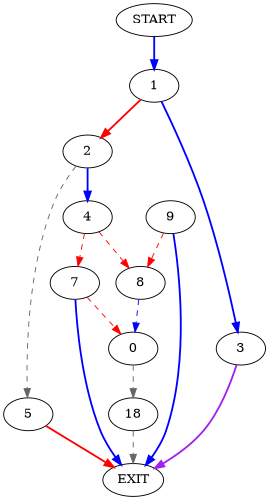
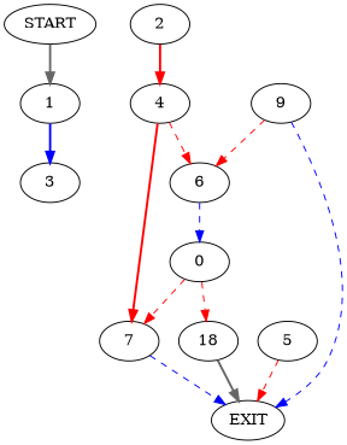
  digraph {
    edge [color=red style=dashed]
    n1 [label=START]
    1
    2
    3
    n5 [label=EXIT]
    4
    5
-   6 [label=8]
+   6
    7
    n10 [label=0]
    n11 [label=18]
    9
-   n1 -> 1 [color=blue style=bold]
-   1 -> 2 [style=bold]
+   n1 -> 1 [color=gray40 style=bold]
    1 -> 3 [color=blue style=bold]
-   2 -> 4 [color=blue style=bold]
-   2 -> 5 [color=gray40]
-   3 -> n5 [color=purple style=bold]
+   2 -> 4 [style=bold]
    4 -> 6
-   4 -> 7
-   5 -> n5 [style=bold]
+   4 -> 7 [style=bold]
+   5 -> n5
    6 -> n10 [color=blue]
-   7 -> n5 [color=blue style=bold]
-   7 -> n10
-   n10 -> n11 [color=gray40]
-   n11 -> n5 [color=gray40]
-   9 -> n5 [color=blue style=bold]
+   7 -> n5 [color=blue]
+   n10 -> 7
+   n10 -> n11
+   n11 -> n5 [color=gray40 style=bold]
+   9 -> n5 [color=blue]
    9 -> 6
  }
